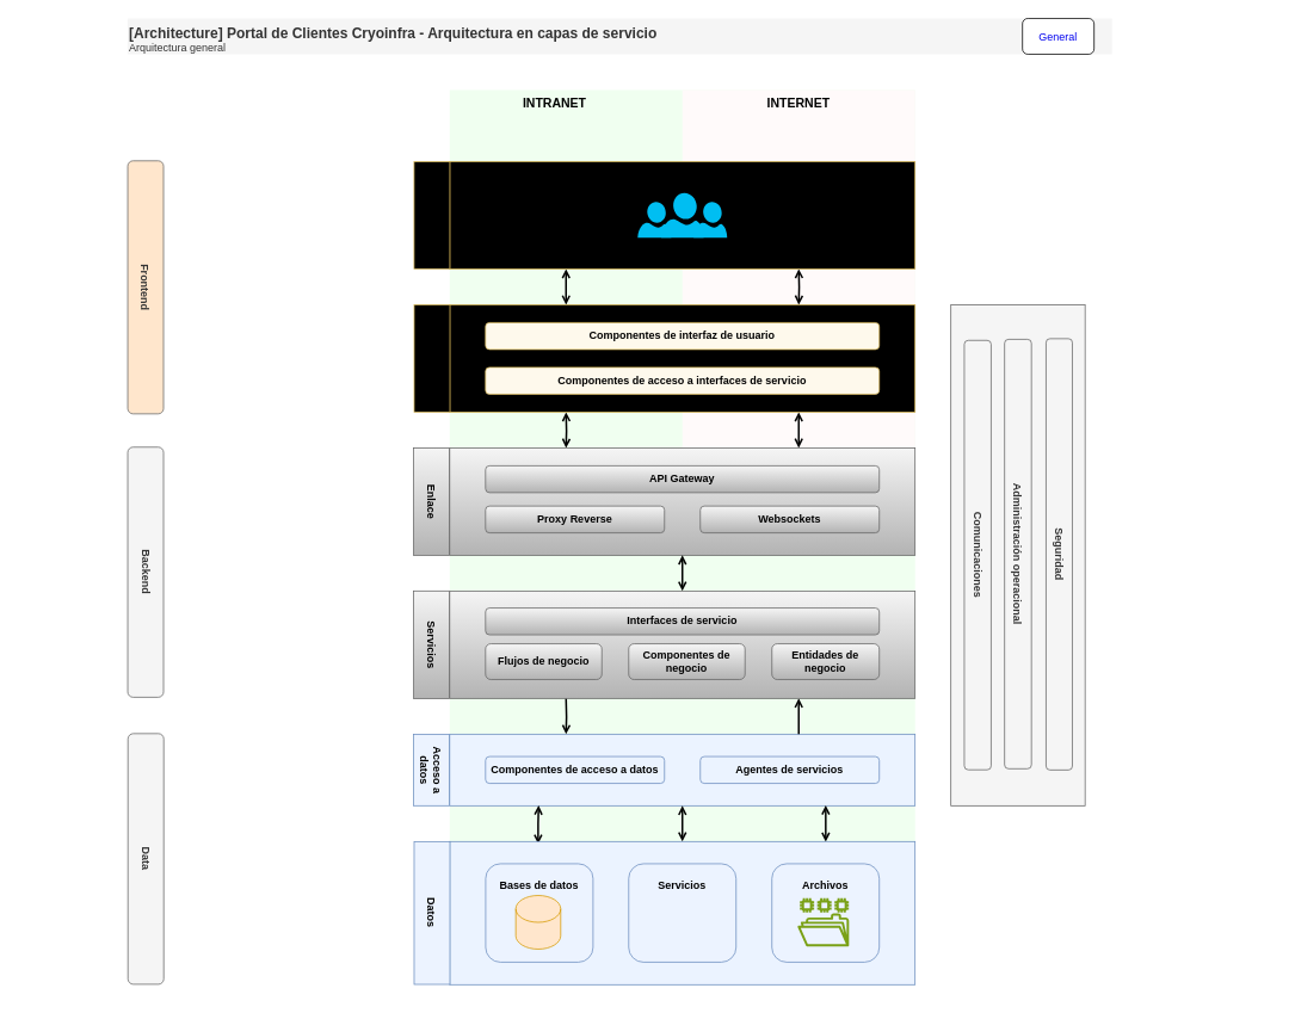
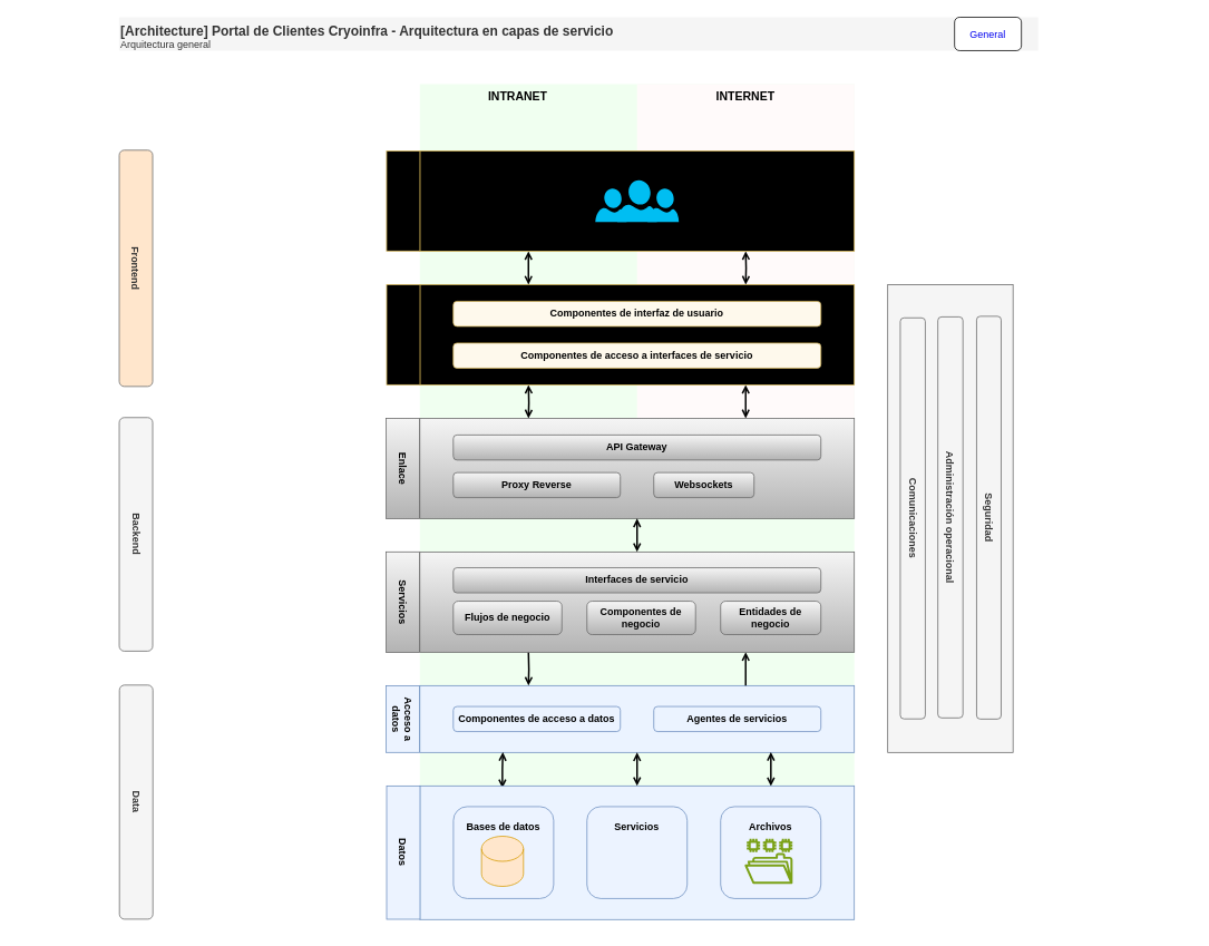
  <mxCell id="0" />
  <mxCell id="1" parent="0" />
  <mxCell id="2" value="&lt;blockquote style=&quot;margin: 0 0 0 40px; border: none; padding: 0px;&quot;&gt;&lt;blockquote style=&quot;margin: 0 0 0 40px; border: none; padding: 0px;&quot;&gt;INTRANET&lt;/blockquote&gt;&lt;/blockquote&gt;" style="rounded=0;whiteSpace=wrap;html=1;fillColor=light-dark(#f0fff0, #002b00);strokeColor=none;verticalAlign=top;fontStyle=1;fontSize=14;fontColor=light-dark(#000000, #88b45c);align=left;" vertex="1" parent="1"><mxGeometry x="502" y="100" width="520" height="1000" as="geometry" /></mxCell>
  <mxCell id="3" value="INTERNET" style="rounded=0;whiteSpace=wrap;html=1;verticalAlign=top;fontStyle=1;fontSize=14;fillColor=light-dark(#fffafa, #ededed);strokeColor=none;fontColor=light-dark(#000000,#EDEDED);" vertex="1" parent="1"><mxGeometry x="762" y="100" width="260" height="510" as="geometry" /></mxCell>
  <mxCell id="4" style="edgeStyle=orthogonalEdgeStyle;rounded=0;orthogonalLoop=1;jettySize=auto;html=1;entryX=0.25;entryY=0;entryDx=0;entryDy=0;exitX=0.25;exitY=1;exitDx=0;exitDy=0;strokeWidth=2;endArrow=open;endFill=0;startArrow=open;startFill=0;" edge="1" parent="1" source="19"><mxGeometry relative="1" as="geometry"><mxPoint x="632" y="340" as="targetPoint" /></mxGeometry></mxCell>
  <mxCell id="5" style="edgeStyle=orthogonalEdgeStyle;rounded=0;orthogonalLoop=1;jettySize=auto;html=1;entryX=0.75;entryY=1;entryDx=0;entryDy=0;exitX=0.75;exitY=0;exitDx=0;exitDy=0;strokeWidth=2;endArrow=open;endFill=0;startArrow=open;startFill=0;" edge="1" parent="1" target="19"><mxGeometry relative="1" as="geometry"><mxPoint x="892" y="340" as="sourcePoint" /></mxGeometry></mxCell>
  <mxCell id="6" value="" style="rounded=0;whiteSpace=wrap;html=1;fillColor=light-dark(#ebf3ff, #1d293b);strokeColor=#6c8ebf;" vertex="1" parent="1"><mxGeometry x="502" y="820" width="520" height="80" as="geometry" /></mxCell>
  <mxCell id="7" value="Agentes de servicios" style="rounded=1;whiteSpace=wrap;html=1;fillColor=light-dark(#ebf3ff, #1d293b);strokeColor=#6c8ebf;fontStyle=1" vertex="1" parent="1"><mxGeometry x="782" y="845" width="200" height="30" as="geometry" /></mxCell>
  <mxCell id="8" value="Componentes de acceso a datos" style="rounded=1;whiteSpace=wrap;html=1;fillColor=light-dark(#ebf3ff, #1d293b);strokeColor=#6c8ebf;fontStyle=1" vertex="1" parent="1"><mxGeometry x="542" y="845" width="200" height="30" as="geometry" /></mxCell>
  <mxCell id="9" style="edgeStyle=orthogonalEdgeStyle;rounded=0;orthogonalLoop=1;jettySize=auto;html=1;entryX=0.25;entryY=0;entryDx=0;entryDy=0;strokeWidth=2;endArrow=open;endFill=0;" edge="1" parent="1" target="6"><mxGeometry relative="1" as="geometry"><mxPoint x="632" y="780" as="sourcePoint" /><mxPoint x="642" y="750" as="targetPoint" /></mxGeometry></mxCell>
  <mxCell id="10" style="edgeStyle=orthogonalEdgeStyle;rounded=0;orthogonalLoop=1;jettySize=auto;html=1;entryX=0.75;entryY=1;entryDx=0;entryDy=0;exitX=0.75;exitY=0;exitDx=0;exitDy=0;strokeWidth=2;endArrow=open;endFill=0;" edge="1" parent="1" source="6" target="59"><mxGeometry relative="1" as="geometry"><mxPoint x="902" y="750" as="sourcePoint" /><mxPoint x="892" y="780" as="targetPoint" /></mxGeometry></mxCell>
  <mxCell id="11" value="" style="rounded=0;whiteSpace=wrap;html=1;fillColor=#f5f5f5;strokeColor=#666666;fontColor=#333333;" vertex="1" parent="1"><mxGeometry x="1062" y="340" width="150" height="560" as="geometry" /></mxCell>
  <mxCell id="12" value="Administración operacional" style="rounded=1;whiteSpace=wrap;html=1;fillColor=#f5f5f5;strokeColor=#666666;fontStyle=1;rotation=90;fontColor=#333333;" vertex="1" parent="1"><mxGeometry x="897" y="603.63" width="480" height="30.04" as="geometry" /></mxCell>
  <mxCell id="13" value="Seguridad" style="rounded=1;whiteSpace=wrap;html=1;fillColor=#f5f5f5;strokeColor=#666666;fontStyle=1;rotation=90;fontColor=#333333;" vertex="1" parent="1"><mxGeometry x="942" y="604.29" width="482.12" height="29.38" as="geometry" /></mxCell>
  <mxCell id="14" style="edgeStyle=orthogonalEdgeStyle;rounded=0;orthogonalLoop=1;jettySize=auto;html=1;entryX=0.808;entryY=0.995;entryDx=0;entryDy=0;strokeWidth=2;endArrow=open;endFill=0;startArrow=open;startFill=0;entryPerimeter=0;exitX=0.808;exitY=0.002;exitDx=0;exitDy=0;exitPerimeter=0;" edge="1" parent="1" source="63" target="6"><mxGeometry relative="1" as="geometry"><mxPoint x="922" y="940" as="sourcePoint" /><mxPoint x="902" y="790" as="targetPoint" /></mxGeometry></mxCell>
  <mxCell id="15" style="edgeStyle=orthogonalEdgeStyle;rounded=0;orthogonalLoop=1;jettySize=auto;html=1;entryX=0.5;entryY=1;entryDx=0;entryDy=0;strokeWidth=2;endArrow=open;endFill=0;startArrow=open;startFill=0;exitX=0.5;exitY=0;exitDx=0;exitDy=0;" edge="1" parent="1" source="63" target="6"><mxGeometry relative="1" as="geometry"><mxPoint x="762" y="940" as="sourcePoint" /><mxPoint x="952" y="947" as="targetPoint" /></mxGeometry></mxCell>
  <mxCell id="16" value="&lt;font style=&quot;font-size: 16px&quot;&gt;&lt;b&gt;&lt;div style=&quot;text-align: left&quot;&gt;[Architecture] Portal de Clientes Cryoinfra - Arquitectura en capas de servicio&lt;/div&gt;&lt;/b&gt;&lt;/font&gt;&lt;div style=&quot;text-align: left&quot;&gt;Arquitectura general&lt;/div&gt;" style="text;html=1;strokeColor=none;fillColor=#f5f5f5;align=left;verticalAlign=top;whiteSpace=wrap;rounded=0;metaEdit=1;allowArrows=0;resizable=1;rotatable=0;connectable=0;recursiveResize=0;expand=0;pointerEvents=0;points=[[0.25,0,0],[0.5,0,0],[0.75,0,0],[1,0.25,0],[1,0.5,0],[1,0.75,0],[0.75,1,0],[0.5,1,0],[0.25,1,0],[0,0.75,0],[0,0.5,0],[0,0.25,0]];fontColor=#333333;" vertex="1" parent="1"><mxGeometry width="1100" height="40" as="geometry" x="142" y="20" /></mxCell>
  <mxCell id="17" value="General" style="fontColor=#0000EE;fontStyle=0;rounded=1;overflow=hidden;spacing=10;" vertex="1" parent="1"><mxGeometry x="1142" width="80" height="40" as="geometry" y="20" /></mxCell>
  <mxCell id="18" value="" style="group" vertex="1" connectable="0" parent="1"><mxGeometry x="502" y="180" width="780" height="770" as="geometry" /></mxCell>
  <mxCell id="19" value="" style="rounded=0;whiteSpace=wrap;html=1;verticalAlign=top;spacingTop=10;fillColor=light-dark(#fef7e1, #281d00);strokeColor=#d6b656;fontStyle=1;gradientColor=light-dark(#feebb4, #543300);" vertex="1" parent="18"><mxGeometry width="520" height="120" as="geometry" /></mxCell>
  <mxCell id="20" value="" style="verticalLabelPosition=bottom;html=1;verticalAlign=top;align=center;strokeColor=none;fillColor=#00BEF2;shape=mxgraph.azure.user;labelBorderColor=none;" vertex="1" parent="18"><mxGeometry x="236.25" y="35" width="47.5" height="50" as="geometry" /></mxCell>
  <mxCell id="21" value="" style="verticalLabelPosition=bottom;html=1;verticalAlign=top;align=center;strokeColor=none;fillColor=#00BEF2;shape=mxgraph.azure.user;" vertex="1" parent="18"><mxGeometry x="210" y="45" width="37.5" height="40" as="geometry" /></mxCell>
  <mxCell id="22" value="" style="verticalLabelPosition=bottom;html=1;verticalAlign=top;align=center;strokeColor=none;fillColor=#00BEF2;shape=mxgraph.azure.user;" vertex="1" parent="18"><mxGeometry x="272.5" y="45" width="37.5" height="40" as="geometry" /></mxCell>
  <mxCell id="23" style="edgeStyle=orthogonalEdgeStyle;rounded=0;orthogonalLoop=1;jettySize=auto;html=1;entryX=0.75;entryY=1;entryDx=0;entryDy=0;exitX=0.75;exitY=0;exitDx=0;exitDy=0;strokeWidth=2;endArrow=open;endFill=0;startArrow=open;startFill=0;" edge="1" parent="1" source="55"><mxGeometry relative="1" as="geometry"><mxPoint x="902" y="750" as="sourcePoint" /><mxPoint x="892" y="460" as="targetPoint" /></mxGeometry></mxCell>
  <mxCell id="24" style="edgeStyle=orthogonalEdgeStyle;rounded=0;orthogonalLoop=1;jettySize=auto;html=1;exitX=0.25;exitY=1;exitDx=0;exitDy=0;strokeWidth=2;endArrow=open;endFill=0;entryX=0.25;entryY=0;entryDx=0;entryDy=0;startArrow=open;startFill=0;" edge="1" parent="1" target="55"><mxGeometry relative="1" as="geometry"><mxPoint x="632" y="460" as="sourcePoint" /><mxPoint x="632" y="540" as="targetPoint" /></mxGeometry></mxCell>
  <mxCell id="25" value="Comunicaciones" style="rounded=1;whiteSpace=wrap;html=1;fillColor=#f5f5f5;strokeColor=#666666;fontStyle=1;rotation=90;fontColor=#333333;" vertex="1" parent="1"><mxGeometry x="852" y="604.82" width="480" height="30" as="geometry" /></mxCell>
  <mxCell id="26" value="" style="shape=image;verticalLabelPosition=bottom;labelBackgroundColor=default;verticalAlign=top;aspect=fixed;imageAspect=0;image=https://www.simplilearn.com/ice9/free_resources_article_thumb/ASP.NET_logo.jpg;" vertex="1" parent="1"><mxGeometry x="188.41" y="372.75" width="64.66" height="55" as="geometry" /></mxCell>
  <mxCell id="27" value="" style="shape=image;verticalLabelPosition=bottom;labelBackgroundColor=default;verticalAlign=top;aspect=fixed;imageAspect=0;image=https://reactor.fr/wp-content/uploads/2020/01/1200px-.NET_Core_Logo.svg_.png;" vertex="1" parent="1"><mxGeometry x="307" y="377.25" width="40" height="40" as="geometry" /></mxCell>
  <mxCell id="28" value="" style="shape=image;verticalLabelPosition=bottom;labelBackgroundColor=default;verticalAlign=top;aspect=fixed;imageAspect=0;image=https://logospng.org/download/android/logo-android-4096.png;" vertex="1" parent="1"><mxGeometry x="253.07" y="372.25" width="50" height="50" as="geometry" /></mxCell>
  <mxCell id="29" value="" style="shape=image;verticalLabelPosition=bottom;labelBackgroundColor=default;verticalAlign=top;aspect=fixed;imageAspect=0;image=https://www.artofdata.com/wp-content/uploads/2019/06/signalr-logo.png;" vertex="1" parent="1"><mxGeometry x="397" y="535" width="52.81" height="50" as="geometry" /></mxCell>
  <mxCell id="30" value="" style="shape=image;verticalLabelPosition=bottom;labelBackgroundColor=default;verticalAlign=top;aspect=fixed;imageAspect=0;image=https://www.taskscape.com/img/netmaui-logo.png;" vertex="1" parent="1"><mxGeometry x="397" y="372.75" width="50" height="50" as="geometry" /></mxCell>
  <mxCell id="31" value="" style="shape=image;verticalLabelPosition=bottom;labelBackgroundColor=default;verticalAlign=top;aspect=fixed;imageAspect=0;image=https://www.ideematic.com/wp-content/uploads/2018/09/logo-xamarin-300x300.png;" vertex="1" parent="1"><mxGeometry x="352" y="374.75" width="45" height="45" as="geometry" /></mxCell>
  <mxCell id="32" value="" style="shape=image;verticalLabelPosition=bottom;labelBackgroundColor=default;verticalAlign=top;aspect=fixed;imageAspect=0;image=https://reactor.fr/wp-content/uploads/2020/01/1200px-.NET_Core_Logo.svg_.png;" vertex="1" parent="1"><mxGeometry x="352" y="540" width="40" height="40" as="geometry" /></mxCell>
  <mxCell id="33" value="" style="shape=image;verticalLabelPosition=bottom;labelBackgroundColor=default;verticalAlign=top;aspect=fixed;imageAspect=0;image=https://www.artofdata.com/wp-content/uploads/2019/06/signalr-logo.png;" vertex="1" parent="1"><mxGeometry x="395.59" y="695" width="52.81" height="50" as="geometry" /></mxCell>
  <mxCell id="34" value="" style="shape=image;verticalLabelPosition=bottom;labelBackgroundColor=default;verticalAlign=top;aspect=fixed;imageAspect=0;image=https://reactor.fr/wp-content/uploads/2020/01/1200px-.NET_Core_Logo.svg_.png;" vertex="1" parent="1"><mxGeometry x="352" y="700" width="40" height="40" as="geometry" /></mxCell>
  <mxCell id="35" value="" style="shape=image;verticalLabelPosition=bottom;labelBackgroundColor=default;verticalAlign=top;aspect=fixed;imageAspect=0;image=https://cdn-icons-png.flaticon.com/512/6378/6378011.png;" vertex="1" parent="1"><mxGeometry x="222.1" y="530" width="60" height="60" as="geometry" /></mxCell>
  <mxCell id="36" value="" style="shape=image;verticalLabelPosition=bottom;labelBackgroundColor=default;verticalAlign=top;aspect=fixed;imageAspect=0;image=https://image.opencart.com/original/60e85b27c7220.jpg;" vertex="1" parent="1"><mxGeometry x="291.32" y="694" width="52" height="52" as="geometry" /></mxCell>
  <mxCell id="37" value="" style="shape=image;verticalLabelPosition=bottom;labelBackgroundColor=default;verticalAlign=top;aspect=fixed;imageAspect=0;image=https://miro.medium.com/v2/resize:fit:400/1*zaeD78J_lNicIUootxqenA.png;" vertex="1" parent="1"><mxGeometry x="334.34" y="826.85" width="120" height="66.3" as="geometry" /></mxCell>
  <mxCell id="38" value="" style="shape=image;verticalLabelPosition=bottom;labelBackgroundColor=default;verticalAlign=top;aspect=fixed;imageAspect=0;image=https://static-00.iconduck.com/assets.00/sql-database-sql-azure-icon-976x1024-eobwqz2q.png;" vertex="1" parent="1"><mxGeometry x="277.63" y="830.25" width="56.71" height="59.5" as="geometry" /></mxCell>
  <mxCell id="39" value="" style="rounded=0;whiteSpace=wrap;html=1;verticalAlign=top;spacingTop=10;fillColor=light-dark(#fef7e1, #281d00);strokeColor=#d6b656;fontStyle=1;gradientColor=light-dark(#feebb4, #543300);" vertex="1" parent="1"><mxGeometry x="502" y="340" width="520" height="120" as="geometry" /></mxCell>
  <mxCell id="40" value="Componentes de interfaz de usuario" style="rounded=1;whiteSpace=wrap;html=1;fillColor=light-dark(#fef9ec, #281d00);strokeColor=#d6b656;fontStyle=1" vertex="1" parent="1"><mxGeometry x="542" y="360" width="440" height="30" as="geometry" /></mxCell>
  <mxCell id="41" value="Componentes de acceso a interfaces de servicio" style="rounded=1;whiteSpace=wrap;html=1;fillColor=light-dark(#fef9ec, #281d00);strokeColor=#d6b656;fontStyle=1" vertex="1" parent="1"><mxGeometry x="542" y="410" width="440" height="30" as="geometry" /></mxCell>
  <mxCell id="42" value="Frontend" style="rounded=1;whiteSpace=wrap;html=1;fillColor=#ffe6cc;strokeColor=#666666;fontStyle=1;rotation=90;fontColor=#333333;" vertex="1" parent="1"><mxGeometry x="20.85" y="300.53" width="282.81" height="40" as="geometry" /></mxCell>
  <mxCell id="43" value="Backend" style="rounded=1;whiteSpace=wrap;html=1;fillColor=#f5f5f5;strokeColor=#666666;fontStyle=1;rotation=90;fontColor=#333333;" vertex="1" parent="1"><mxGeometry x="22.47" y="618.94" width="279.57" height="40" as="geometry" /></mxCell>
  <mxCell id="44" value="Data" style="rounded=1;whiteSpace=wrap;html=1;fillColor=#f5f5f5;strokeColor=#666666;fontStyle=1;rotation=90;fontColor=#333333;" vertex="1" parent="1"><mxGeometry x="22.41" y="939.43" width="280.16" height="40" as="geometry" /></mxCell>
  <mxCell id="45" value="" style="shape=image;verticalLabelPosition=bottom;labelBackgroundColor=default;verticalAlign=top;aspect=fixed;imageAspect=0;image=https://static-00.iconduck.com/assets.00/sql-database-generic-icon-380x512-ez505zus.png;" vertex="1" parent="1"><mxGeometry x="402.82" y="970" width="41.17" height="55.47" as="geometry" /></mxCell>
  <mxCell id="46" value="" style="shape=image;verticalLabelPosition=bottom;labelBackgroundColor=default;verticalAlign=top;aspect=fixed;imageAspect=0;image=https://startupcredits.org/wp-content/uploads/2023/12/MongoDB-Startup-Credits-logo.png;" vertex="1" parent="1"><mxGeometry x="334.34" y="970.5" width="55" height="55" as="geometry" /></mxCell>
  <mxCell id="47" value="" style="shape=image;verticalLabelPosition=bottom;labelBackgroundColor=default;verticalAlign=top;aspect=fixed;imageAspect=0;image=https://cdn-icons-png.flaticon.com/512/6378/6378011.png;" vertex="1" parent="1"><mxGeometry x="266" y="965.5" width="60" height="60" as="geometry" /></mxCell>
  <mxCell id="48" value="" style="shape=image;verticalLabelPosition=bottom;labelBackgroundColor=default;verticalAlign=top;aspect=fixed;imageAspect=0;image=https://cdn-icons-png.flaticon.com/512/337/337959.png;" vertex="1" parent="1"><mxGeometry x="202" y="967.73" width="55.53" height="55.53" as="geometry" /></mxCell>
  <mxCell id="49" value="Usuarios" style="rounded=0;whiteSpace=wrap;html=1;fillColor=light-dark(#fdf7e1, #281d00);strokeColor=#d6b656;fontStyle=1;rotation=90;gradientColor=light-dark(#fbecb7, #543300);gradientDirection=east;" vertex="1" parent="1"><mxGeometry x="422.35" y="220" width="119.65" height="40" as="geometry" /></mxCell>
  <mxCell id="50" value="Enlace" style="rounded=0;whiteSpace=wrap;html=1;fillColor=#f5f5f5;strokeColor=#666666;fontStyle=1;rotation=90;gradientColor=#b3b3b3;gradientDirection=east;" vertex="1" parent="1"><mxGeometry x="421.65" y="540" width="120" height="40" as="geometry" /></mxCell>
  <mxCell id="51" value="Presentación" style="rounded=0;whiteSpace=wrap;html=1;fillColor=light-dark(#fdf7e1, #281d00);strokeColor=#d6b656;fontStyle=1;rotation=90;gradientColor=light-dark(#fbecb7, #543300);gradientDirection=east;" vertex="1" parent="1"><mxGeometry x="422.35" y="380" width="119.82" height="40" as="geometry" /></mxCell>
  <mxCell id="52" value="Acceso a datos" style="rounded=0;whiteSpace=wrap;html=1;fillColor=light-dark(#ecf3ff, #1d293b);strokeColor=#6c8ebf;fontStyle=1;rotation=90;gradientDirection=east;" vertex="1" parent="1"><mxGeometry x="441.7" y="840" width="79.91" height="40" as="geometry" /></mxCell>
  <mxCell id="53" style="edgeStyle=orthogonalEdgeStyle;rounded=0;orthogonalLoop=1;jettySize=auto;html=1;entryX=0.191;entryY=0.996;entryDx=0;entryDy=0;exitX=0.19;exitY=0.017;exitDx=0;exitDy=0;strokeWidth=2;endArrow=open;endFill=0;startArrow=open;startFill=0;entryPerimeter=0;exitPerimeter=0;" edge="1" parent="1" source="63" target="6"><mxGeometry relative="1" as="geometry"><mxPoint x="772" y="990" as="sourcePoint" /><mxPoint x="772" y="950" as="targetPoint" /></mxGeometry></mxCell>
  <mxCell id="54" value="" style="group" vertex="1" connectable="0" parent="1"><mxGeometry x="502" y="500" width="520" height="610" as="geometry" /></mxCell>
  <mxCell id="55" value="" style="rounded=0;whiteSpace=wrap;html=1;fillColor=#f5f5f5;strokeColor=#666666;gradientColor=#b3b3b3;" vertex="1" parent="54"><mxGeometry width="520" height="120" as="geometry" /></mxCell>
  <mxCell id="56" value="API Gateway" style="rounded=1;whiteSpace=wrap;html=1;fillColor=#f5f5f5;strokeColor=#666666;fontStyle=1;gradientColor=#b3b3b3;" vertex="1" parent="54"><mxGeometry x="40" y="20" width="440" height="30" as="geometry" /></mxCell>
- <mxCell id="57" value="Websockets" style="rounded=1;whiteSpace=wrap;html=1;fillColor=#f5f5f5;strokeColor=#666666;fontStyle=1;gradientColor=#b3b3b3;" vertex="1" parent="54"><mxGeometry x="280" y="65" width="200" height="30" as="geometry" /></mxCell>
+ <mxCell id="57" value="Websockets" style="rounded=1;whiteSpace=wrap;html=1;fillColor=#f5f5f5;strokeColor=#666666;fontStyle=1;gradientColor=#b3b3b3;" vertex="1" parent="54"><mxGeometry x="280" y="65" width="120" height="30" as="geometry" /></mxCell>
  <mxCell id="58" value="Proxy Reverse" style="rounded=1;whiteSpace=wrap;html=1;fillColor=#f5f5f5;strokeColor=#666666;fontStyle=1;gradientColor=#b3b3b3;" vertex="1" parent="54"><mxGeometry x="40" y="65" width="200" height="30" as="geometry" /></mxCell>
  <mxCell id="59" value="" style="rounded=0;whiteSpace=wrap;html=1;fillColor=#f5f5f5;strokeColor=#666666;gradientColor=#b3b3b3;" vertex="1" parent="54"><mxGeometry y="160" width="520" height="120" as="geometry" /></mxCell>
  <mxCell id="60" style="edgeStyle=orthogonalEdgeStyle;rounded=0;orthogonalLoop=1;jettySize=auto;html=1;entryX=0.5;entryY=1;entryDx=0;entryDy=0;strokeWidth=2;endArrow=open;endFill=0;startArrow=open;startFill=0;exitX=0.5;exitY=0;exitDx=0;exitDy=0;" edge="1" parent="54" source="59" target="55"><mxGeometry relative="1" as="geometry"><mxPoint x="260" y="160" as="sourcePoint" /><mxPoint x="430" y="410" as="targetPoint" /></mxGeometry></mxCell>
  <mxCell id="61" value="" style="group" connectable="0" vertex="1" parent="1"><mxGeometry x="462.26" y="940" width="559.74" height="160" as="geometry" /></mxCell>
  <mxCell id="62" value="" style="group" connectable="0" vertex="1" parent="61"><mxGeometry x="-1.776e-14" width="559.74" height="160" as="geometry" /></mxCell>
  <mxCell id="63" value="" style="rounded=0;whiteSpace=wrap;html=1;fillColor=light-dark(#ebf3ff, #1d293b);strokeColor=#6c8ebf;" vertex="1" parent="62"><mxGeometry x="39.74" width="520" height="160" as="geometry" /></mxCell>
  <mxCell id="64" value="Servicios" style="rounded=1;whiteSpace=wrap;html=1;verticalAlign=top;spacingTop=10;fillColor=light-dark(#ecf3ff, #1d293b);strokeColor=#6c8ebf;fontStyle=1;" vertex="1" parent="62"><mxGeometry x="239.74" y="24.84" width="120" height="110" as="geometry" /></mxCell>
  <mxCell id="65" value="Bases de datos" style="rounded=1;whiteSpace=wrap;html=1;verticalAlign=top;spacingTop=10;fillColor=light-dark(#ecf3ff, #1d293b);strokeColor=#6c8ebf;fontStyle=1;" vertex="1" parent="62"><mxGeometry x="79.91" y="24.84" width="120" height="110" as="geometry" /></mxCell>
  <mxCell id="66" value="Archivos" style="rounded=1;whiteSpace=wrap;html=1;verticalAlign=top;spacingTop=10;fillColor=light-dark(#ecf3ff, #1d293b);strokeColor=#6c8ebf;fontStyle=1;" vertex="1" parent="62"><mxGeometry x="399.74" y="24.84" width="120" height="110" as="geometry" /></mxCell>
  <mxCell id="67" value="Datos" style="rounded=0;whiteSpace=wrap;html=1;fillColor=light-dark(#ecf3ff, #1d293b);strokeColor=#6c8ebf;fontStyle=1;rotation=90;gradientDirection=east;" vertex="1" parent="62"><mxGeometry x="-59.79" y="59.84" width="159.58" height="40" as="geometry" /></mxCell>
  <mxCell id="68" value="" style="shape=image;verticalLabelPosition=bottom;labelBackgroundColor=default;verticalAlign=top;aspect=fixed;imageAspect=0;image=https://cdn4.iconfinder.com/data/icons/flat-pro-database-set-1/32/network-cloud-512.png;" vertex="1" parent="62"><mxGeometry x="269.66" y="59.84" width="60.16" height="60.16" as="geometry" /></mxCell>
  <mxCell id="69" value="" style="sketch=0;outlineConnect=0;fontColor=#232F3E;gradientColor=none;fillColor=#7AA116;strokeColor=none;dashed=0;verticalLabelPosition=bottom;verticalAlign=top;align=center;html=1;fontSize=12;fontStyle=0;aspect=fixed;pointerEvents=1;shape=mxgraph.aws4.file_system;" vertex="1" parent="1"><mxGeometry x="890.76" y="1003.42" width="57.4" height="53.72" as="geometry" /></mxCell>
  <mxCell id="70" value="" style="shape=cylinder3;whiteSpace=wrap;html=1;boundedLbl=1;backgroundOutline=1;size=15;fillColor=#ffe6cc;strokeColor=#d79b00;" vertex="1" parent="1"><mxGeometry x="575.85" y="1000.28" width="50.17" height="60" as="geometry" /></mxCell>
  <mxCell id="71" value="" style="group" connectable="0" vertex="1" parent="1"><mxGeometry x="461.735" y="659.915" width="520.265" height="120.17" as="geometry" /></mxCell>
  <mxCell id="72" value="Servicios" style="rounded=0;whiteSpace=wrap;html=1;fillColor=#f5f5f5;strokeColor=#666666;fontStyle=1;rotation=90;gradientColor=#b3b3b3;gradientDirection=east;" vertex="1" parent="71"><mxGeometry x="-40.085" y="40.085" width="120.17" height="40" as="geometry" /></mxCell>
  <mxCell id="73" value="Flujos de negocio" style="rounded=1;whiteSpace=wrap;html=1;fillColor=#f5f5f5;strokeColor=#666666;fontStyle=1;gradientColor=#b3b3b3;" vertex="1" parent="71"><mxGeometry x="80.265" y="59.025" width="130" height="40" as="geometry" /></mxCell>
  <mxCell id="74" value="Entidades de negocio" style="rounded=1;whiteSpace=wrap;html=1;fillColor=#f5f5f5;strokeColor=#666666;fontStyle=1;gradientColor=#b3b3b3;" vertex="1" parent="71"><mxGeometry x="400.265" y="59.025" width="120" height="40" as="geometry" /></mxCell>
  <mxCell id="75" value="Interfaces de servicio" style="rounded=1;whiteSpace=wrap;html=1;fillColor=#f5f5f5;strokeColor=#666666;fontStyle=1;gradientColor=#b3b3b3;" vertex="1" parent="71"><mxGeometry x="80.265" y="19.025" width="440" height="30" as="geometry" /></mxCell>
  <mxCell id="76" value="Componentes de negocio" style="rounded=1;whiteSpace=wrap;html=1;fillColor=#f5f5f5;strokeColor=#666666;fontStyle=1;gradientColor=#b3b3b3;" vertex="1" parent="71"><mxGeometry x="240.265" y="59.025" width="130" height="40" as="geometry" /></mxCell>
  <mxCell id="77" value="" style="shape=image;verticalLabelPosition=bottom;labelBackgroundColor=default;verticalAlign=top;aspect=fixed;imageAspect=0;image=https://cdn4.iconfinder.com/data/icons/flat-pro-database-set-1/32/network-cloud-512.png;" vertex="1" parent="1"><mxGeometry x="291.32" y="534.74" width="50.26" height="50.26" as="geometry" /></mxCell>
